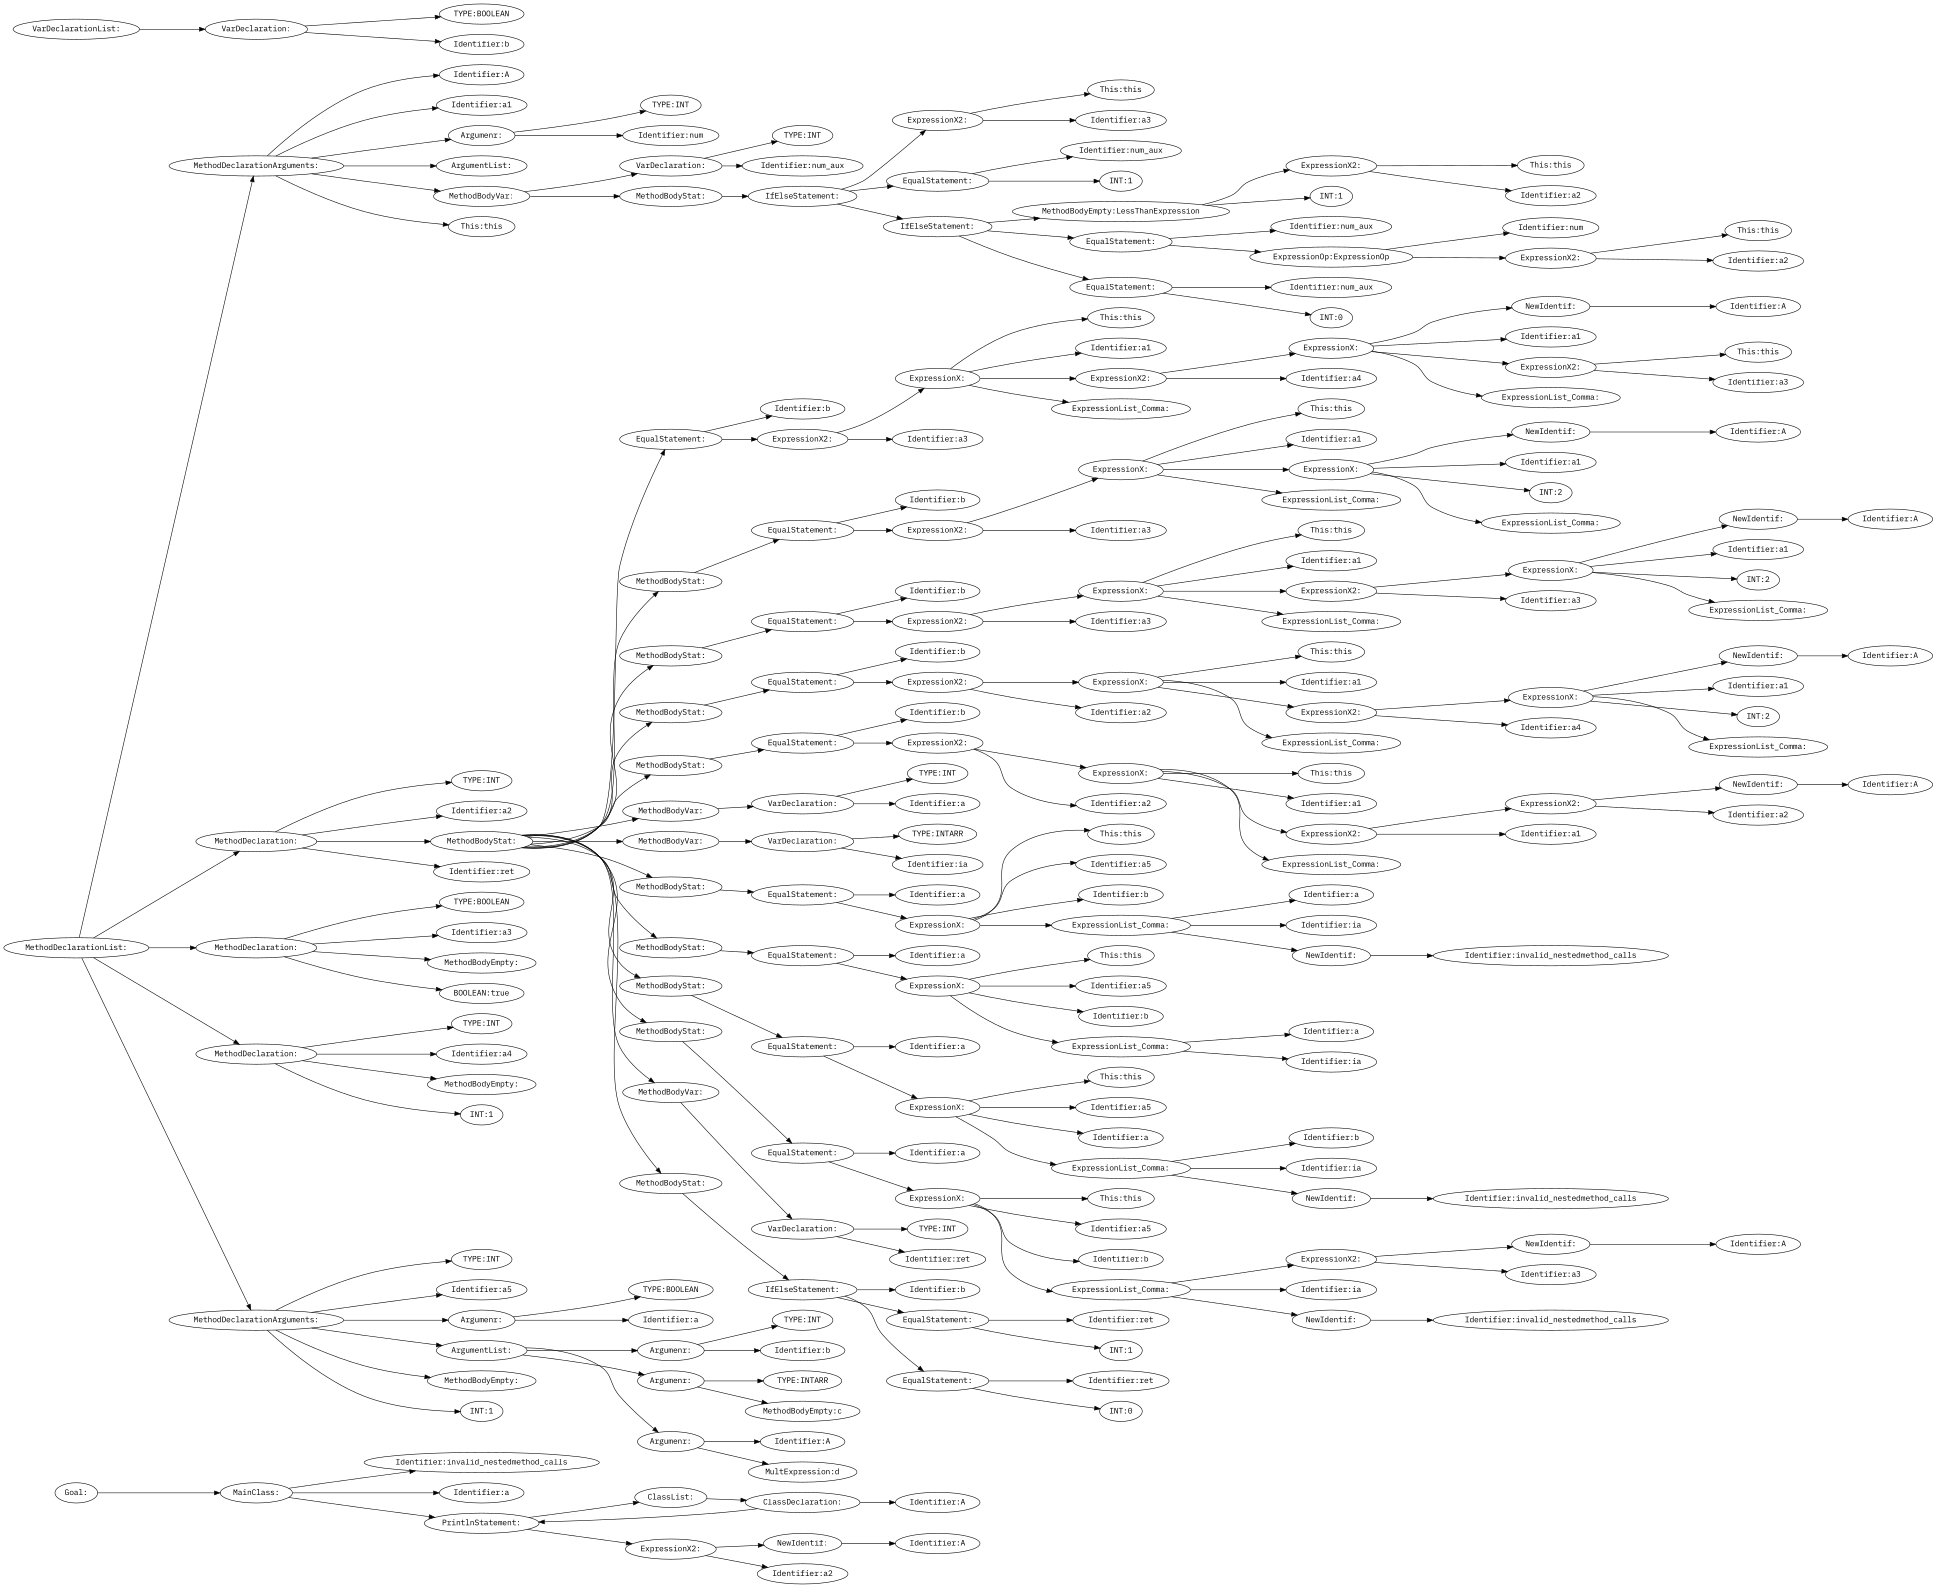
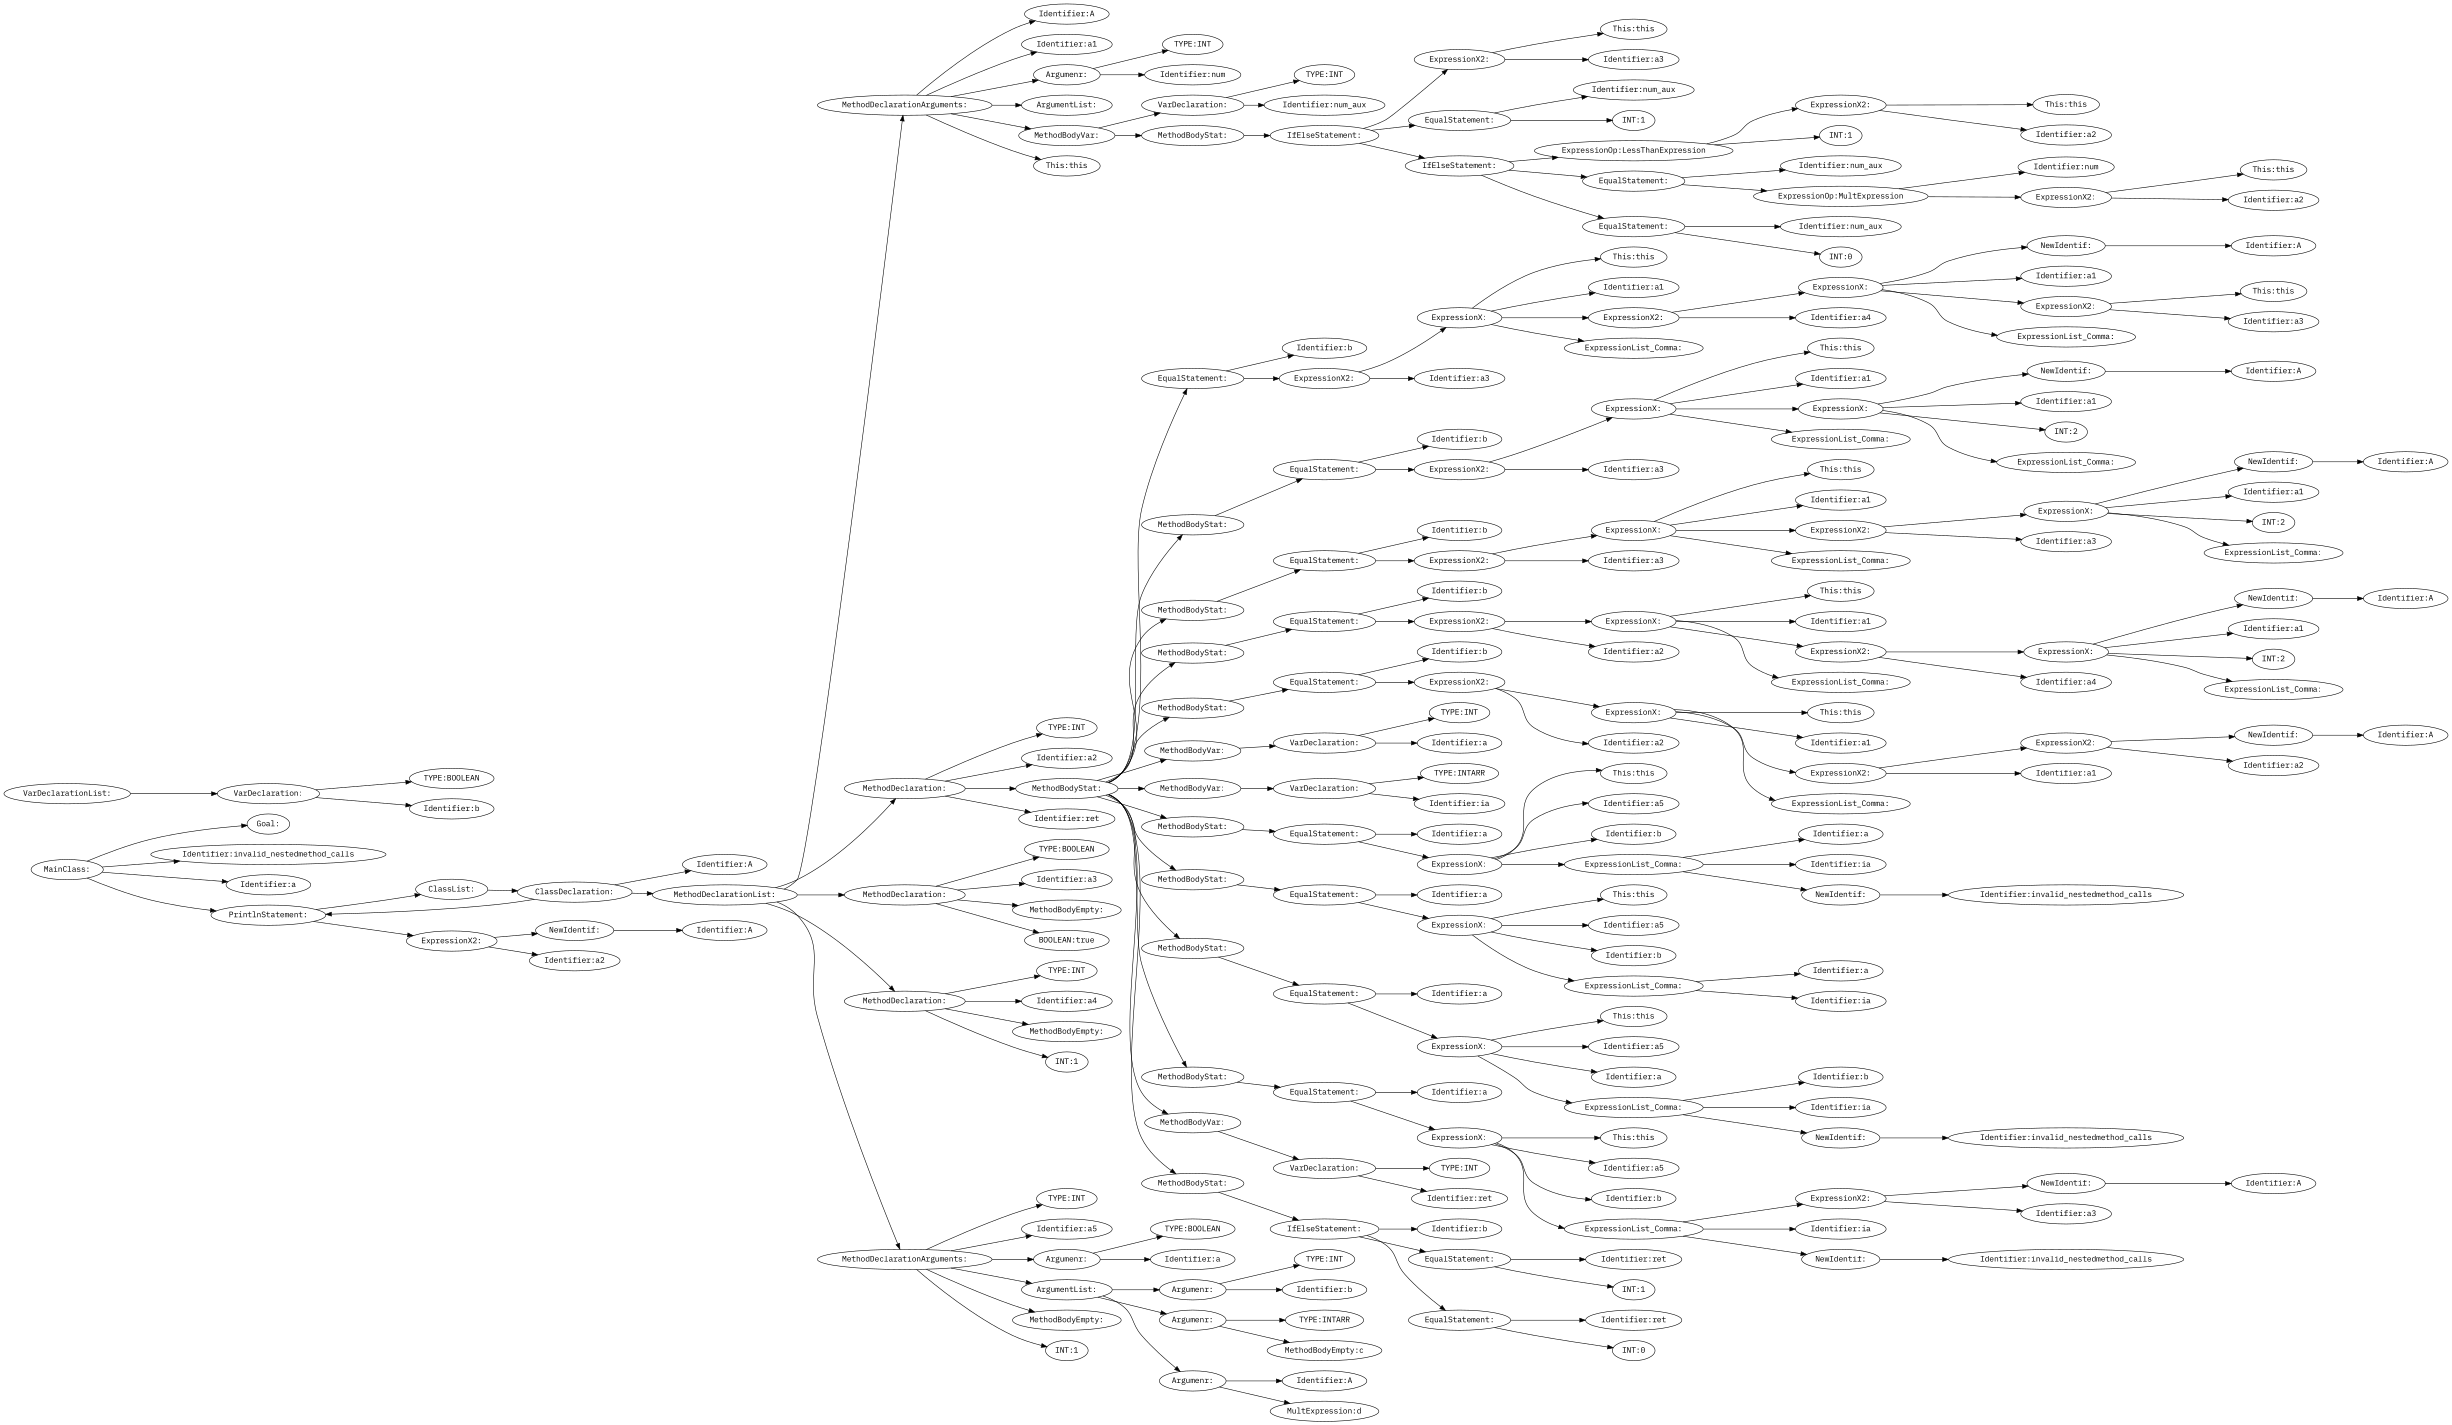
  digraph {
    fontname="IBM Plex Mono"
    rankdir=LR
    node [fontname="IBM Plex Mono"]
    edge [fontname="IBM Plex Mono"]
    n1 [label="Goal:"]
    n2 [label="MainClass:"]
    n3 [label="Identifier:invalid_nestedmethod_calls"]
    n4 [label="Identifier:a"]
    n5 [label="PrintlnStatement:"]
    n6 [label="ClassList:"]
    n7 [label="ClassDeclaration:"]
    n8 [label="ExpressionX2:"]
    n9 [label="NewIdentif:"]
    n10 [label="Identifier:a2"]
    n11 [label="Identifier:A"]
    n12 [label="Identifier:A"]
    n13 [label="MethodDeclarationList:"]
    n14 [label="VarDeclarationList:"]
    n15 [label="VarDeclaration:"]
    n16 [label="MethodDeclarationArguments:"]
    n17 [label="MethodDeclaration:"]
    n18 [label="MethodDeclaration:"]
    n19 [label="MethodDeclaration:"]
    n20 [label="MethodDeclarationArguments:"]
    n21 [label="TYPE:BOOLEAN"]
    n22 [label="Identifier:b"]
    n23 [label="Identifier:A"]
    n24 [label="Identifier:a1"]
    n25 [label="Argumenr:"]
    n26 [label="ArgumentList:"]
    n27 [label="MethodBodyVar:"]
    n28 [label="This:this"]
    n29 [label="TYPE:INT"]
    n30 [label="Identifier:a2"]
    n31 [label="MethodBodyStat:"]
    n32 [label="Identifier:ret"]
    n33 [label="TYPE:BOOLEAN"]
    n34 [label="Identifier:a3"]
    n35 [label="MethodBodyEmpty:"]
    n36 [label="BOOLEAN:true"]
    n37 [label="TYPE:INT"]
    n38 [label="Identifier:a4"]
    n39 [label="MethodBodyEmpty:"]
    n40 [label="INT:1"]
    n41 [label="TYPE:INT"]
    n42 [label="Identifier:a5"]
    n43 [label="Argumenr:"]
    n44 [label="ArgumentList:"]
    n45 [label="MethodBodyEmpty:"]
    n46 [label="INT:1"]
    n47 [label="TYPE:INT"]
    n48 [label="Identifier:num"]
    n49 [label="VarDeclaration:"]
    n50 [label="MethodBodyStat:"]
    n51 [label="TYPE:INT"]
    n52 [label="Identifier:num_aux"]
    n53 [label="IfElseStatement:"]
    n54 [label="ExpressionX2:"]
    n55 [label="EqualStatement:"]
    n56 [label="IfElseStatement:"]
    n57 [label="This:this"]
    n58 [label="Identifier:a3"]
    n59 [label="Identifier:num_aux"]
    n60 [label="INT:1"]
-   n61 [label="MethodBodyEmpty:LessThanExpression"]
+   n61 [label="ExpressionOp:LessThanExpression"]
    n62 [label="EqualStatement:"]
    n63 [label="EqualStatement:"]
    n64 [label="ExpressionX2:"]
    n65 [label="INT:1"]
    n66 [label="Identifier:num_aux"]
-   n67 [label="ExpressionOp:ExpressionOp"]
+   n67 [label="ExpressionOp:MultExpression"]
    n68 [label="Identifier:num_aux"]
    n69 [label="INT:0"]
    n70 [label="This:this"]
    n71 [label="Identifier:a2"]
    n72 [label="Identifier:num"]
    n73 [label="ExpressionX2:"]
    n74 [label="This:this"]
    n75 [label="Identifier:a2"]
    n76 [label="EqualStatement:"]
    n77 [label="MethodBodyStat:"]
    n78 [label="MethodBodyStat:"]
    n79 [label="MethodBodyStat:"]
    n80 [label="MethodBodyStat:"]
    n81 [label="MethodBodyVar:"]
    n82 [label="MethodBodyVar:"]
    n83 [label="MethodBodyStat:"]
    n84 [label="MethodBodyStat:"]
    n85 [label="MethodBodyStat:"]
    n86 [label="MethodBodyStat:"]
    n87 [label="MethodBodyVar:"]
    n88 [label="MethodBodyStat:"]
    n89 [label="Identifier:b"]
    n90 [label="ExpressionX2:"]
    n91 [label="EqualStatement:"]
    n92 [label="EqualStatement:"]
    n93 [label="EqualStatement:"]
    n94 [label="EqualStatement:"]
    n95 [label="VarDeclaration:"]
    n96 [label="VarDeclaration:"]
    n97 [label="EqualStatement:"]
    n98 [label="EqualStatement:"]
    n99 [label="EqualStatement:"]
    n100 [label="EqualStatement:"]
    n101 [label="VarDeclaration:"]
    n102 [label="IfElseStatement:"]
    n103 [label="ExpressionX:"]
    n104 [label="Identifier:a3"]
    n105 [label="This:this"]
    n106 [label="Identifier:a1"]
    n107 [label="ExpressionX2:"]
    n108 [label="ExpressionList_Comma:"]
    n109 [label="ExpressionX:"]
    n110 [label="Identifier:a4"]
    n111 [label="NewIdentif:"]
    n112 [label="Identifier:a1"]
    n113 [label="ExpressionX2:"]
    n114 [label="ExpressionList_Comma:"]
    n115 [label="Identifier:A"]
    n116 [label="This:this"]
    n117 [label="Identifier:a3"]
    n118 [label="Identifier:b"]
    n119 [label="ExpressionX2:"]
    n120 [label="ExpressionX:"]
    n121 [label="Identifier:a3"]
    n122 [label="This:this"]
    n123 [label="Identifier:a1"]
    n124 [label="ExpressionX:"]
    n125 [label="ExpressionList_Comma:"]
    n126 [label="NewIdentif:"]
    n127 [label="Identifier:a1"]
    n128 [label="INT:2"]
    n129 [label="ExpressionList_Comma:"]
    n130 [label="Identifier:A"]
    n131 [label="Identifier:b"]
    n132 [label="ExpressionX2:"]
    n133 [label="ExpressionX:"]
    n134 [label="Identifier:a3"]
    n135 [label="This:this"]
    n136 [label="Identifier:a1"]
    n137 [label="ExpressionX2:"]
    n138 [label="ExpressionList_Comma:"]
    n139 [label="ExpressionX:"]
    n140 [label="Identifier:a3"]
    n141 [label="NewIdentif:"]
    n142 [label="Identifier:a1"]
    n143 [label="INT:2"]
    n144 [label="ExpressionList_Comma:"]
    n145 [label="Identifier:A"]
    n146 [label="Identifier:b"]
    n147 [label="ExpressionX2:"]
    n148 [label="ExpressionX:"]
    n149 [label="Identifier:a2"]
    n150 [label="This:this"]
    n151 [label="Identifier:a1"]
    n152 [label="ExpressionX2:"]
    n153 [label="ExpressionList_Comma:"]
    n154 [label="ExpressionX:"]
    n155 [label="Identifier:a4"]
    n156 [label="NewIdentif:"]
    n157 [label="Identifier:a1"]
    n158 [label="INT:2"]
    n159 [label="ExpressionList_Comma:"]
    n160 [label="Identifier:A"]
    n161 [label="Identifier:b"]
    n162 [label="ExpressionX2:"]
    n163 [label="ExpressionX:"]
    n164 [label="Identifier:a2"]
    n165 [label="This:this"]
    n166 [label="Identifier:a1"]
    n167 [label="ExpressionX2:"]
    n168 [label="ExpressionList_Comma:"]
    n169 [label="ExpressionX2:"]
    n170 [label="Identifier:a1"]
    n171 [label="NewIdentif:"]
    n172 [label="Identifier:a2"]
    n173 [label="Identifier:A"]
    n174 [label="TYPE:INT"]
    n175 [label="Identifier:a"]
    n176 [label="TYPE:INTARR"]
    n177 [label="Identifier:ia"]
    n178 [label="Identifier:a"]
    n179 [label="ExpressionX:"]
    n180 [label="This:this"]
    n181 [label="Identifier:a5"]
    n182 [label="Identifier:b"]
    n183 [label="ExpressionList_Comma:"]
    n184 [label="Identifier:a"]
    n185 [label="Identifier:ia"]
    n186 [label="NewIdentif:"]
    n187 [label="Identifier:invalid_nestedmethod_calls"]
    n188 [label="Identifier:a"]
    n189 [label="ExpressionX:"]
    n190 [label="This:this"]
    n191 [label="Identifier:a5"]
    n192 [label="Identifier:b"]
    n193 [label="ExpressionList_Comma:"]
    n194 [label="Identifier:a"]
    n195 [label="Identifier:ia"]
    n196 [label="Identifier:a"]
    n197 [label="ExpressionX:"]
    n198 [label="This:this"]
    n199 [label="Identifier:a5"]
    n200 [label="Identifier:a"]
    n201 [label="ExpressionList_Comma:"]
    n202 [label="Identifier:b"]
    n203 [label="Identifier:ia"]
    n204 [label="NewIdentif:"]
    n205 [label="Identifier:invalid_nestedmethod_calls"]
    n206 [label="Identifier:a"]
    n207 [label="ExpressionX:"]
    n208 [label="This:this"]
    n209 [label="Identifier:a5"]
    n210 [label="Identifier:b"]
    n211 [label="ExpressionList_Comma:"]
    n212 [label="ExpressionX2:"]
    n213 [label="Identifier:ia"]
    n214 [label="NewIdentif:"]
    n215 [label="NewIdentif:"]
    n216 [label="Identifier:a3"]
    n217 [label="Identifier:invalid_nestedmethod_calls"]
    n218 [label="Identifier:A"]
    n219 [label="TYPE:INT"]
    n220 [label="Identifier:ret"]
    n221 [label="Identifier:b"]
    n222 [label="EqualStatement:"]
    n223 [label="EqualStatement:"]
    n224 [label="Identifier:ret"]
    n225 [label="INT:1"]
    n226 [label="Identifier:ret"]
    n227 [label="INT:0"]
    n228 [label="TYPE:BOOLEAN"]
    n229 [label="Identifier:a"]
    n230 [label="Argumenr:"]
    n231 [label="Argumenr:"]
    n232 [label="Argumenr:"]
    n233 [label="TYPE:INT"]
    n234 [label="Identifier:b"]
    n235 [label="TYPE:INTARR"]
    n236 [label="MethodBodyEmpty:c"]
    n237 [label="Identifier:A"]
    n238 [label="MultExpression:d"]
-   n1 -> n2
+   n2 -> n1
    n2 -> n3
    n2 -> n4
    n2 -> n5
    n5 -> n6
    n5 -> n8
    n6 -> n7
    n7 -> n5
    n7 -> n12
+   n7 -> n13
    n8 -> n9
    n8 -> n10
    n9 -> n11
    n13 -> n16
    n13 -> n17
    n13 -> n18
    n13 -> n19
    n13 -> n20
    n14 -> n15
    n15 -> n21
    n15 -> n22
    n16 -> n23
    n16 -> n24
    n16 -> n25
    n16 -> n26
    n16 -> n27
    n16 -> n28
    n17 -> n29
    n17 -> n30
    n17 -> n31
    n17 -> n32
    n18 -> n33
    n18 -> n34
    n18 -> n35
    n18 -> n36
    n19 -> n37
    n19 -> n38
    n19 -> n39
    n19 -> n40
    n20 -> n41
    n20 -> n42
    n20 -> n43
    n20 -> n44
    n20 -> n45
    n20 -> n46
    n25 -> n47
    n25 -> n48
    n27 -> n49
    n27 -> n50
    n31 -> n76
    n31 -> n77
    n31 -> n78
    n31 -> n79
    n31 -> n80
    n31 -> n81
    n31 -> n82
    n31 -> n83
    n31 -> n84
    n31 -> n85
    n31 -> n86
    n31 -> n87
    n31 -> n88
    n43 -> n228
    n43 -> n229
    n44 -> n230
    n44 -> n231
    n44 -> n232
    n49 -> n51
    n49 -> n52
    n50 -> n53
    n53 -> n54
    n53 -> n55
    n53 -> n56
    n54 -> n57
    n54 -> n58
    n55 -> n59
    n55 -> n60
    n56 -> n61
    n56 -> n62
    n56 -> n63
    n61 -> n64
    n61 -> n65
    n62 -> n66
    n62 -> n67
    n63 -> n68
    n63 -> n69
    n64 -> n70
    n64 -> n71
    n67 -> n72
    n67 -> n73
    n73 -> n74
    n73 -> n75
    n76 -> n89
    n76 -> n90
    n77 -> n91
    n78 -> n92
    n79 -> n93
    n80 -> n94
    n81 -> n95
    n82 -> n96
    n83 -> n97
    n84 -> n98
    n85 -> n99
    n86 -> n100
    n87 -> n101
    n88 -> n102
    n90 -> n103
    n90 -> n104
    n91 -> n118
    n91 -> n119
    n92 -> n131
    n92 -> n132
    n93 -> n146
    n93 -> n147
    n94 -> n161
    n94 -> n162
    n95 -> n174
    n95 -> n175
    n96 -> n176
    n96 -> n177
    n97 -> n178
    n97 -> n179
    n98 -> n188
    n98 -> n189
    n99 -> n196
    n99 -> n197
    n100 -> n206
    n100 -> n207
    n101 -> n219
    n101 -> n220
    n102 -> n221
    n102 -> n222
    n102 -> n223
    n103 -> n105
    n103 -> n106
    n103 -> n107
    n103 -> n108
    n107 -> n109
    n107 -> n110
    n109 -> n111
    n109 -> n112
    n109 -> n113
    n109 -> n114
    n111 -> n115
    n113 -> n116
    n113 -> n117
    n119 -> n120
    n119 -> n121
    n120 -> n122
    n120 -> n123
    n120 -> n124
    n120 -> n125
    n124 -> n126
    n124 -> n127
    n124 -> n128
    n124 -> n129
    n126 -> n130
    n132 -> n133
    n132 -> n134
    n133 -> n135
    n133 -> n136
    n133 -> n137
    n133 -> n138
    n137 -> n139
    n137 -> n140
    n139 -> n141
    n139 -> n142
    n139 -> n143
    n139 -> n144
    n141 -> n145
    n147 -> n148
    n147 -> n149
    n148 -> n150
    n148 -> n151
    n148 -> n152
    n148 -> n153
    n152 -> n154
    n152 -> n155
    n154 -> n156
    n154 -> n157
    n154 -> n158
    n154 -> n159
    n156 -> n160
    n162 -> n163
    n162 -> n164
    n163 -> n165
    n163 -> n166
    n163 -> n167
    n163 -> n168
    n167 -> n169
    n167 -> n170
    n169 -> n171
    n169 -> n172
    n171 -> n173
    n179 -> n180
    n179 -> n181
    n179 -> n182
    n179 -> n183
    n183 -> n184
    n183 -> n185
    n183 -> n186
    n186 -> n187
    n189 -> n190
    n189 -> n191
    n189 -> n192
    n189 -> n193
    n193 -> n194
    n193 -> n195
    n197 -> n198
    n197 -> n199
    n197 -> n200
    n197 -> n201
    n201 -> n202
    n201 -> n203
    n201 -> n204
    n204 -> n205
    n207 -> n208
    n207 -> n209
    n207 -> n210
    n207 -> n211
    n211 -> n212
    n211 -> n213
    n211 -> n214
    n212 -> n215
    n212 -> n216
    n214 -> n217
    n215 -> n218
    n222 -> n224
    n222 -> n225
    n223 -> n226
    n223 -> n227
    n230 -> n233
    n230 -> n234
    n231 -> n235
    n231 -> n236
    n232 -> n237
    n232 -> n238
  }
